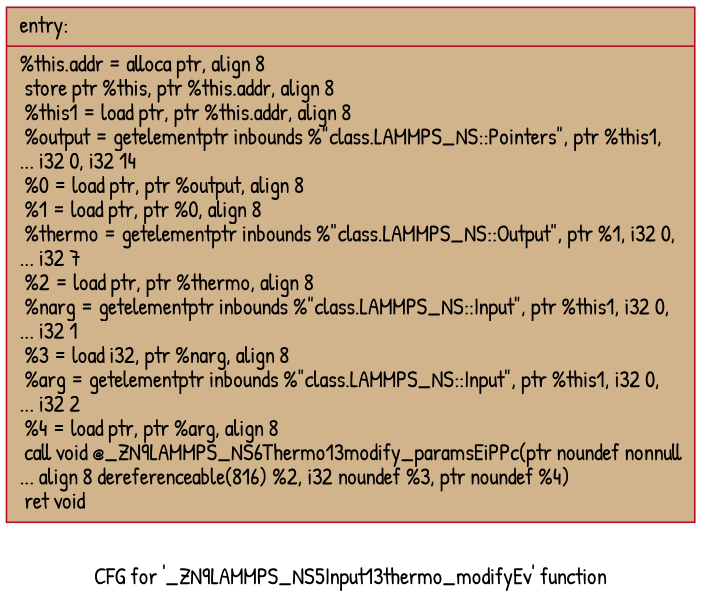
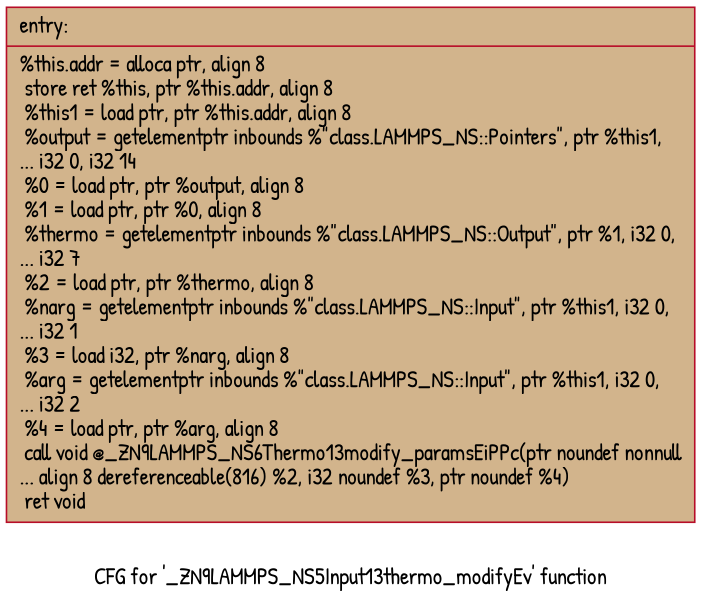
  digraph {
    label="CFG for '_ZN9LAMMPS_NS5Input13thermo_modifyEv' function"
    fontname="Patrick Hand"
-   n1 [color="#b70d28ff" fillcolor=tan fontname="Patrick Hand" label="{entry:\l|  %this.addr = alloca ptr, align 8\l  store ptr %this, ptr %this.addr, align 8\l  %this1 = load ptr, ptr %this.addr, align 8\l  %output = getelementptr inbounds %\"class.LAMMPS_NS::Pointers\", ptr %this1,\l... i32 0, i32 14\l  %0 = load ptr, ptr %output, align 8\l  %1 = load ptr, ptr %0, align 8\l  %thermo = getelementptr inbounds %\"class.LAMMPS_NS::Output\", ptr %1, i32 0,\l... i32 7\l  %2 = load ptr, ptr %thermo, align 8\l  %narg = getelementptr inbounds %\"class.LAMMPS_NS::Input\", ptr %this1, i32 0,\l... i32 1\l  %3 = load i32, ptr %narg, align 8\l  %arg = getelementptr inbounds %\"class.LAMMPS_NS::Input\", ptr %this1, i32 0,\l... i32 2\l  %4 = load ptr, ptr %arg, align 8\l  call void @_ZN9LAMMPS_NS6Thermo13modify_paramsEiPPc(ptr noundef nonnull\l... align 8 dereferenceable(816) %2, i32 noundef %3, ptr noundef %4)\l  ret void\l}" shape=record style=filled]
+   n1 [color="#b70d28ff" fillcolor=tan fontname="Patrick Hand" label="{entry:\l|  %this.addr = alloca ptr, align 8\l  store ret %this, ptr %this.addr, align 8\l  %this1 = load ptr, ptr %this.addr, align 8\l  %output = getelementptr inbounds %\"class.LAMMPS_NS::Pointers\", ptr %this1,\l... i32 0, i32 14\l  %0 = load ptr, ptr %output, align 8\l  %1 = load ptr, ptr %0, align 8\l  %thermo = getelementptr inbounds %\"class.LAMMPS_NS::Output\", ptr %1, i32 0,\l... i32 7\l  %2 = load ptr, ptr %thermo, align 8\l  %narg = getelementptr inbounds %\"class.LAMMPS_NS::Input\", ptr %this1, i32 0,\l... i32 1\l  %3 = load i32, ptr %narg, align 8\l  %arg = getelementptr inbounds %\"class.LAMMPS_NS::Input\", ptr %this1, i32 0,\l... i32 2\l  %4 = load ptr, ptr %arg, align 8\l  call void @_ZN9LAMMPS_NS6Thermo13modify_paramsEiPPc(ptr noundef nonnull\l... align 8 dereferenceable(816) %2, i32 noundef %3, ptr noundef %4)\l  ret void\l}" shape=record style=filled]
  }
